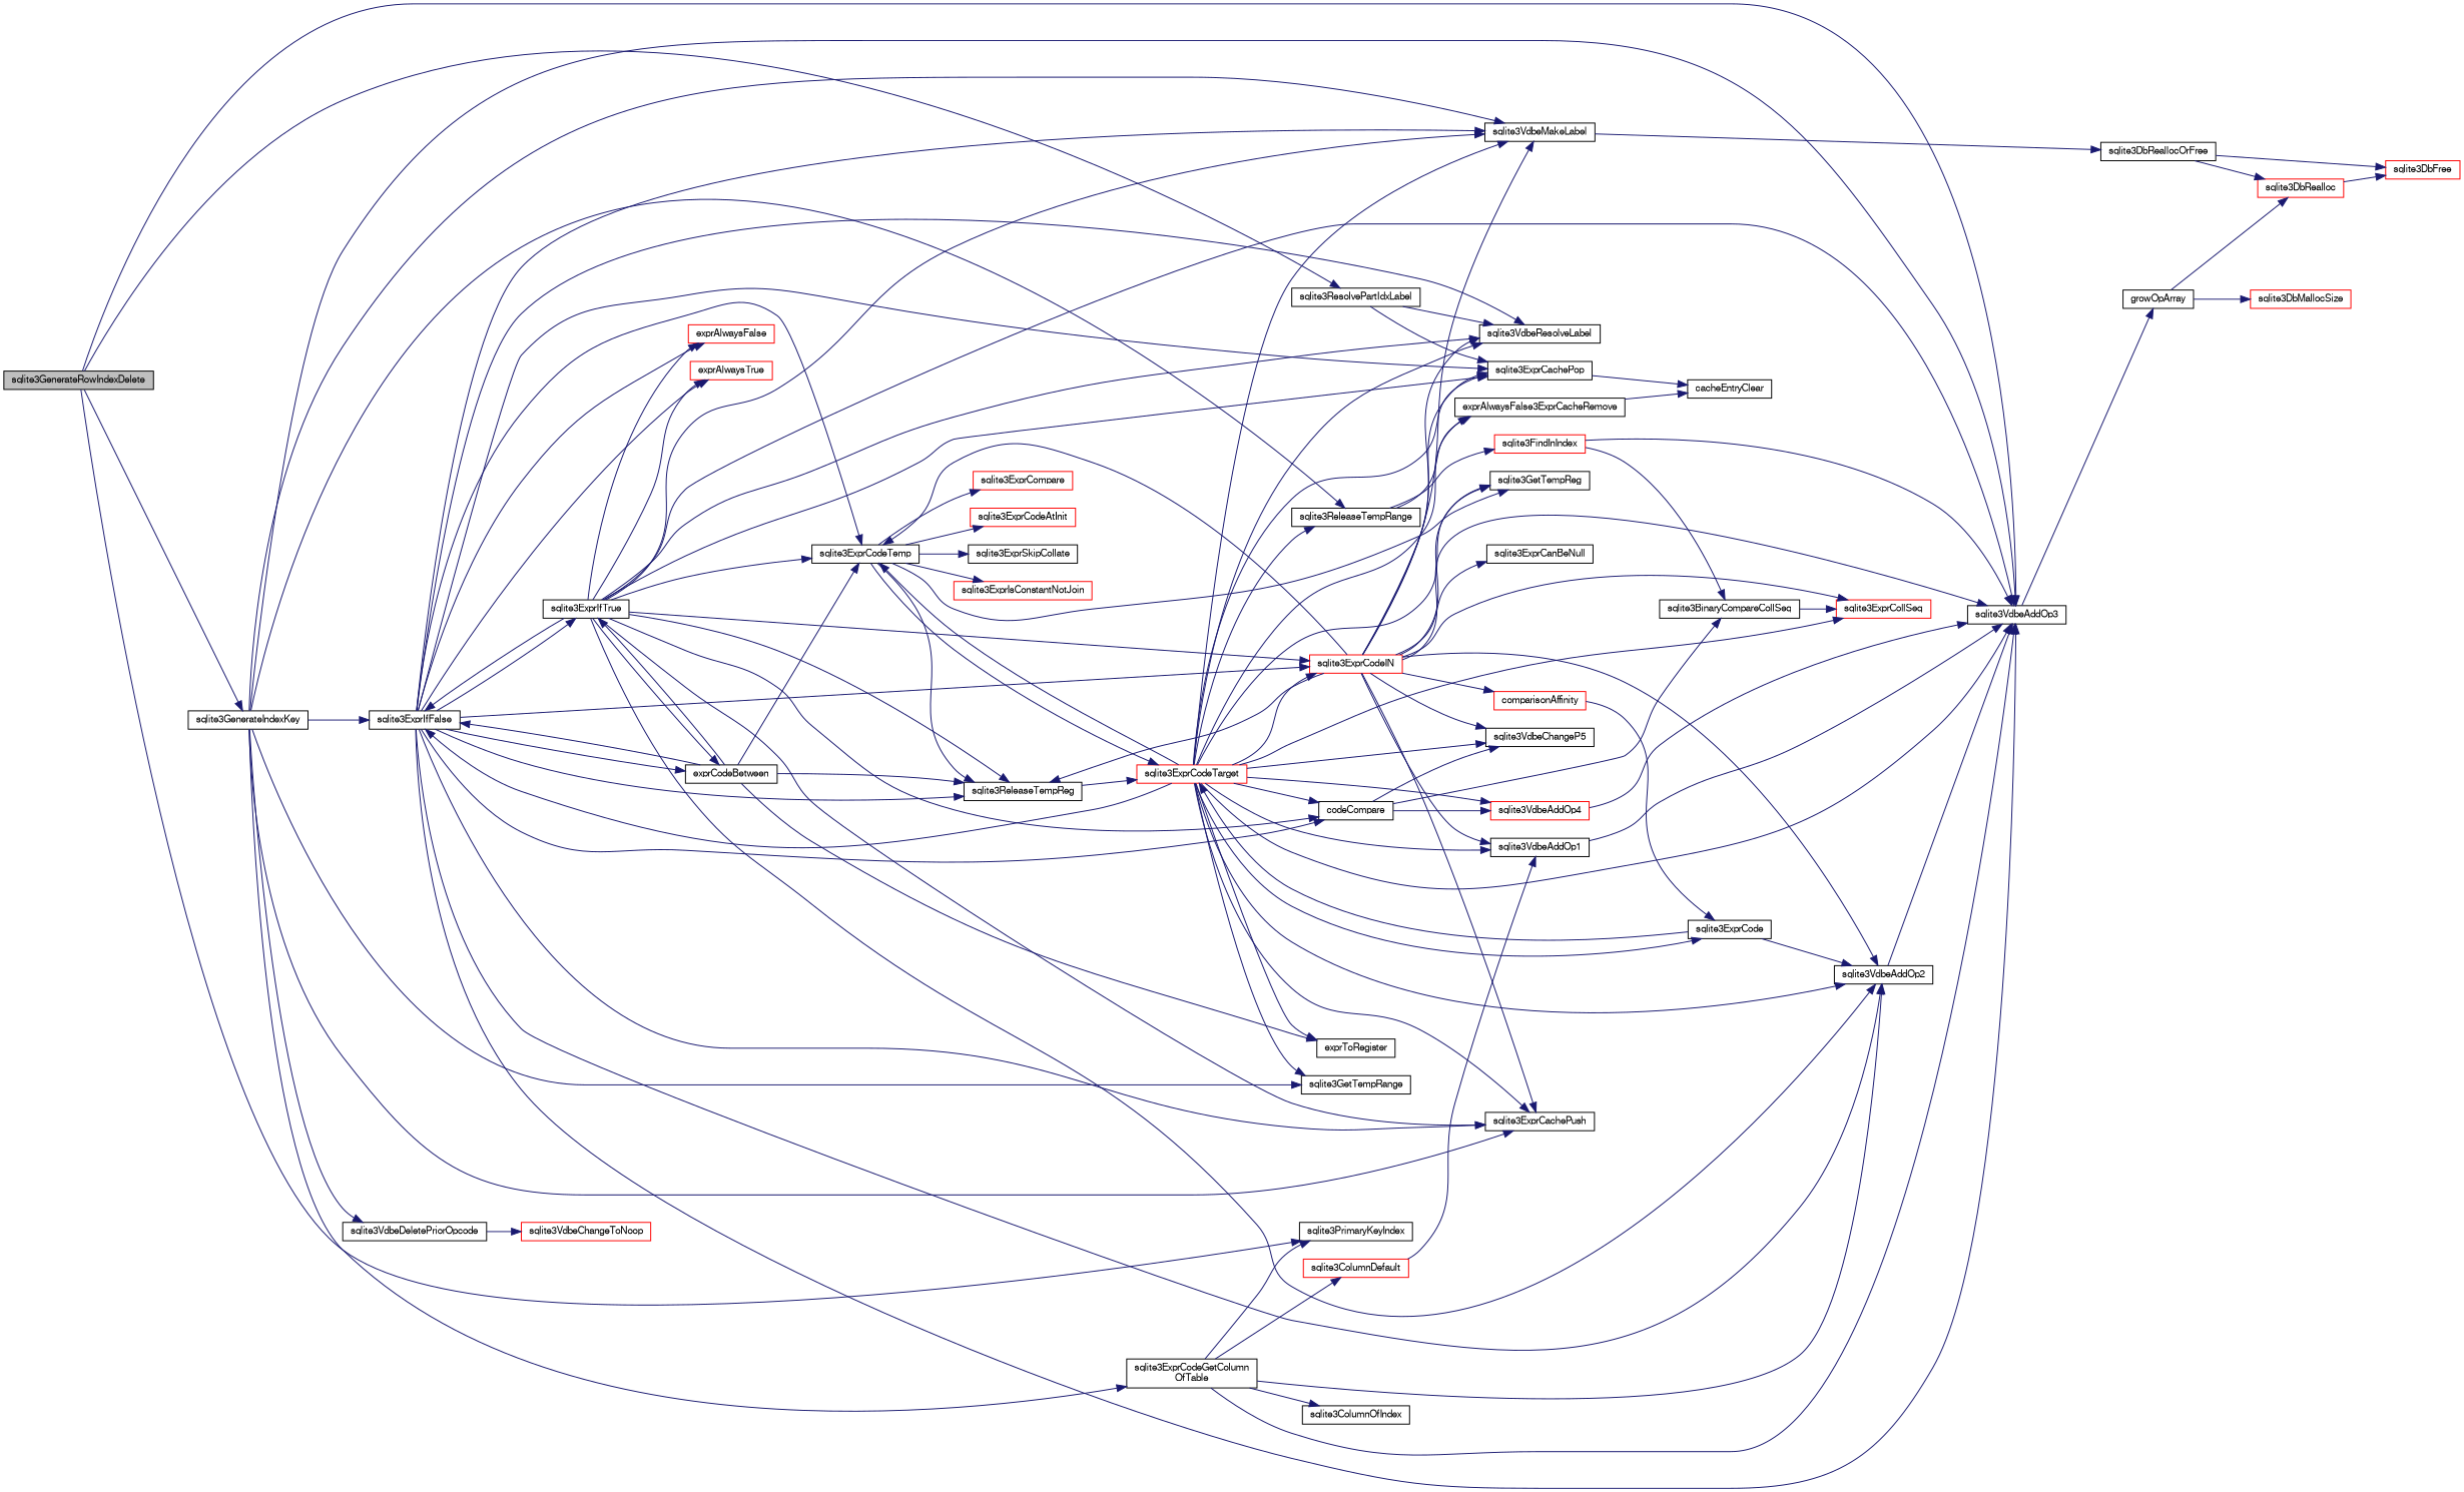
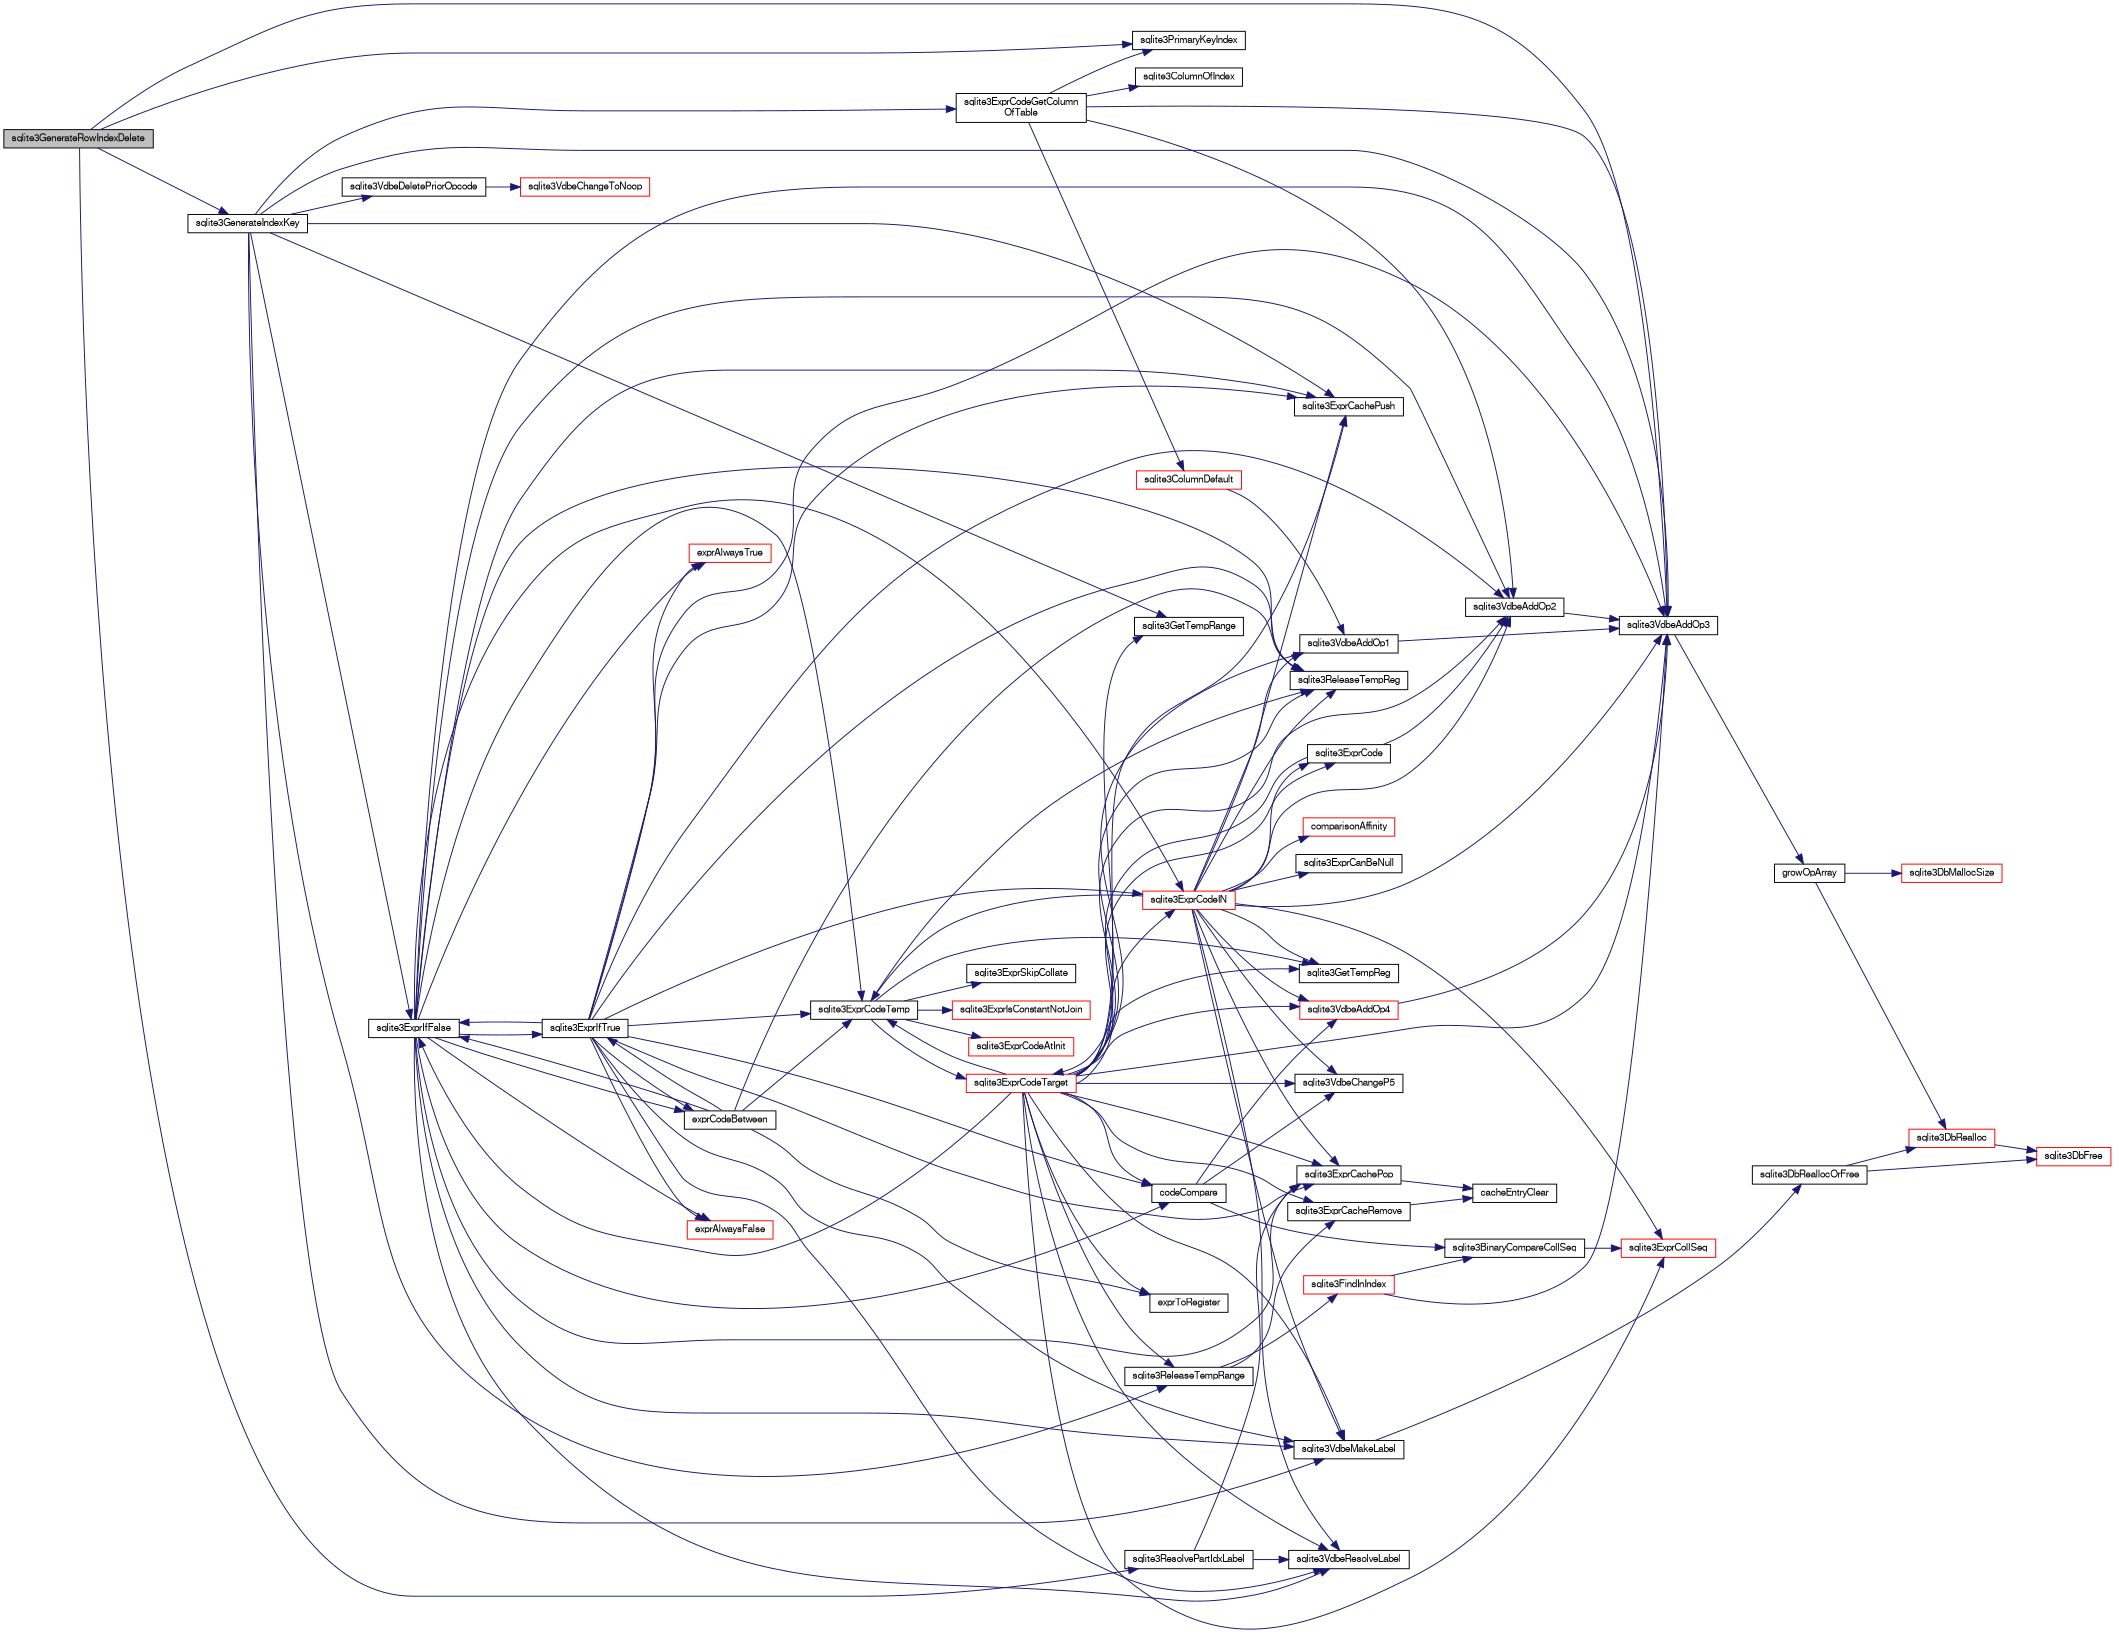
  digraph {
    rankdir=LR
    node [color=black fillcolor=white fontname=FreeSans fontsize=10 shape=record style=filled]
    edge [color=midnightblue fontname=FreeSans fontsize=10 labelfontname=FreeSans labelfontsize=10 style=solid]
    n1 [fillcolor=grey75 fontcolor=black height=0.2 label=sqlite3GenerateRowIndexDelete width=0.4]
    n2 [height=0.2 label=sqlite3PrimaryKeyIndex width=0.4]
    n3 [height=0.2 label=sqlite3GenerateIndexKey width=0.4]
    n4 [height=0.2 label=sqlite3VdbeAddOp3 width=0.4]
    n5 [height=0.2 label=sqlite3ResolvePartIdxLabel width=0.4]
    n6 [height=0.2 label=sqlite3VdbeMakeLabel width=0.4]
    n7 [height=0.2 label=sqlite3ExprCachePush width=0.4]
    n8 [height=0.2 label=sqlite3ExprIfFalse width=0.4]
    n9 [height=0.2 label=sqlite3GetTempRange width=0.4]
    n10 [height=0.2 label=sqlite3ReleaseTempRange width=0.4]
    n11 [height=0.2 label="sqlite3ExprCodeGetColumn\lOfTable" width=0.4]
    n12 [height=0.2 label=sqlite3VdbeDeletePriorOpcode width=0.4]
    n13 [height=0.2 label=growOpArray width=0.4]
    n14 [height=0.2 label=sqlite3ExprCachePop width=0.4]
    n15 [height=0.2 label=sqlite3VdbeResolveLabel width=0.4]
    n16 [height=0.2 label=sqlite3DbReallocOrFree width=0.4]
    n17 [height=0.2 label=sqlite3ExprIfTrue width=0.4]
    n18 [height=0.2 label=sqlite3ExprCodeTemp width=0.4]
    n19 [height=0.2 label=sqlite3VdbeAddOp2 width=0.4]
    n20 [height=0.2 label=codeCompare width=0.4]
    n21 [color=red height=0.2 label=sqlite3ExprCodeIN width=0.4]
    n22 [height=0.2 label=sqlite3ReleaseTempReg width=0.4]
    n23 [height=0.2 label=exprCodeBetween width=0.4]
    n24 [color=red height=0.2 label=exprAlwaysTrue width=0.4]
    n25 [color=red height=0.2 label=exprAlwaysFalse width=0.4]
-   n26 [height=0.2 label=exprAlwaysFalse3ExprCacheRemove width=0.4]
+   n26 [height=0.2 label=sqlite3ExprCacheRemove width=0.4]
    n27 [color=red height=0.2 label=sqlite3FindInIndex width=0.4]
    n28 [height=0.2 label=sqlite3ColumnOfIndex width=0.4]
    n29 [color=red height=0.2 label=sqlite3ColumnDefault width=0.4]
    n30 [color=red height=0.2 label=sqlite3VdbeChangeToNoop width=0.4]
    n31 [color=red height=0.2 label=sqlite3DbRealloc width=0.4]
    n32 [color=red height=0.2 label=sqlite3DbFree width=0.4]
    n33 [height=0.2 label=cacheEntryClear width=0.4]
    n34 [height=0.2 label=sqlite3ExprSkipCollate width=0.4]
    n35 [color=red height=0.2 label=sqlite3ExprIsConstantNotJoin width=0.4]
-   n36 [color=red height=0.2 label=sqlite3ExprCompare width=0.4]
    n37 [color=red height=0.2 label=sqlite3ExprCodeAtInit width=0.4]
    n38 [height=0.2 label=sqlite3GetTempReg width=0.4]
    n39 [color=red height=0.2 label=sqlite3ExprCodeTarget width=0.4]
    n40 [color=red height=0.2 label=sqlite3VdbeAddOp4 width=0.4]
    n41 [height=0.2 label=sqlite3VdbeChangeP5 width=0.4]
    n42 [height=0.2 label=sqlite3BinaryCompareCollSeq width=0.4]
    n43 [color=red height=0.2 label=sqlite3ExprCollSeq width=0.4]
    n44 [height=0.2 label=sqlite3VdbeAddOp1 width=0.4]
    n45 [height=0.2 label=sqlite3ExprCode width=0.4]
    n46 [color=red height=0.2 label=comparisonAffinity width=0.4]
    n47 [height=0.2 label=sqlite3ExprCanBeNull width=0.4]
    n48 [height=0.2 label=exprToRegister width=0.4]
    n49 [color=red height=0.2 label=sqlite3DbMallocSize width=0.4]
    n1 -> n2
    n1 -> n3
    n1 -> n4
    n1 -> n5
    n3 -> n4
    n3 -> n6
    n3 -> n7
    n3 -> n8
    n3 -> n9
    n3 -> n10
    n3 -> n11
    n3 -> n12
    n4 -> n13
    n5 -> n14
    n5 -> n15
    n6 -> n16
    n8 -> n4
    n8 -> n6
    n8 -> n7
    n8 -> n14
    n8 -> n15
    n8 -> n17
    n8 -> n18
    n8 -> n19
    n8 -> n20
    n8 -> n21
    n8 -> n22
    n8 -> n23
    n8 -> n24
    n8 -> n25
    n10 -> n26
    n10 -> n27
    n11 -> n2
    n11 -> n4
    n11 -> n19
    n11 -> n28
    n11 -> n29
    n12 -> n30
    n13 -> n31
    n13 -> n49
    n14 -> n33
    n16 -> n31
    n16 -> n32
    n17 -> n4
    n17 -> n6
    n17 -> n7
    n17 -> n8
    n17 -> n14
    n17 -> n15
    n17 -> n18
    n17 -> n19
    n17 -> n20
    n17 -> n21
    n17 -> n22
    n17 -> n23
    n17 -> n24
    n17 -> n25
    n18 -> n22
    n18 -> n34
    n18 -> n35
-   n18 -> n36
    n18 -> n37
    n18 -> n38
    n18 -> n39
    n19 -> n4
    n20 -> n40
    n20 -> n41
    n20 -> n42
    n21 -> n4
    n21 -> n6
    n21 -> n7
    n21 -> n14
    n21 -> n15
    n21 -> n18
    n21 -> n19
    n21 -> n22
    n21 -> n38
+   n21 -> n40
    n21 -> n41
    n21 -> n43
    n21 -> n44
-   n46 -> n45
+   n21 -> n45
    n21 -> n46
    n21 -> n47
    n23 -> n8
    n23 -> n17
    n23 -> n18
    n23 -> n22
    n23 -> n48
    n26 -> n33
    n27 -> n4
    n27 -> n42
    n29 -> n44
    n31 -> n32
    n39 -> n4
    n39 -> n6
    n39 -> n7
    n39 -> n8
    n39 -> n9
    n39 -> n10
    n39 -> n14
    n39 -> n15
    n39 -> n18
    n39 -> n19
    n39 -> n20
    n39 -> n21
-   n22 -> n39
+   n39 -> n22
    n39 -> n26
    n39 -> n38
    n39 -> n40
    n39 -> n41
    n39 -> n43
    n39 -> n44
    n39 -> n45
    n39 -> n48
    n40 -> n4
    n42 -> n43
    n44 -> n4
    n45 -> n19
    n45 -> n39
  }
